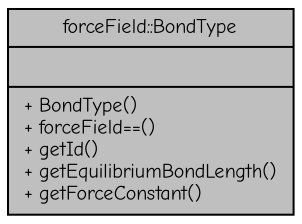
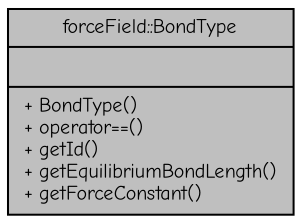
  digraph {
    fontname="Comic Neue"
-   n1 [color=black fillcolor=grey75 fontcolor=black fontname="Comic Neue" fontsize=10 height=0.2 label="{forceField::BondType\n||+ BondType()\l+ forceField==()\l+ getId()\l+ getEquilibriumBondLength()\l+ getForceConstant()\l}" shape=record style=filled width=0.4]
+   n1 [color=black fillcolor=grey75 fontcolor=black fontname="Comic Neue" fontsize=10 height=0.2 label="{forceField::BondType\n||+ BondType()\l+ operator==()\l+ getId()\l+ getEquilibriumBondLength()\l+ getForceConstant()\l}" shape=record style=filled width=0.4]
  }
